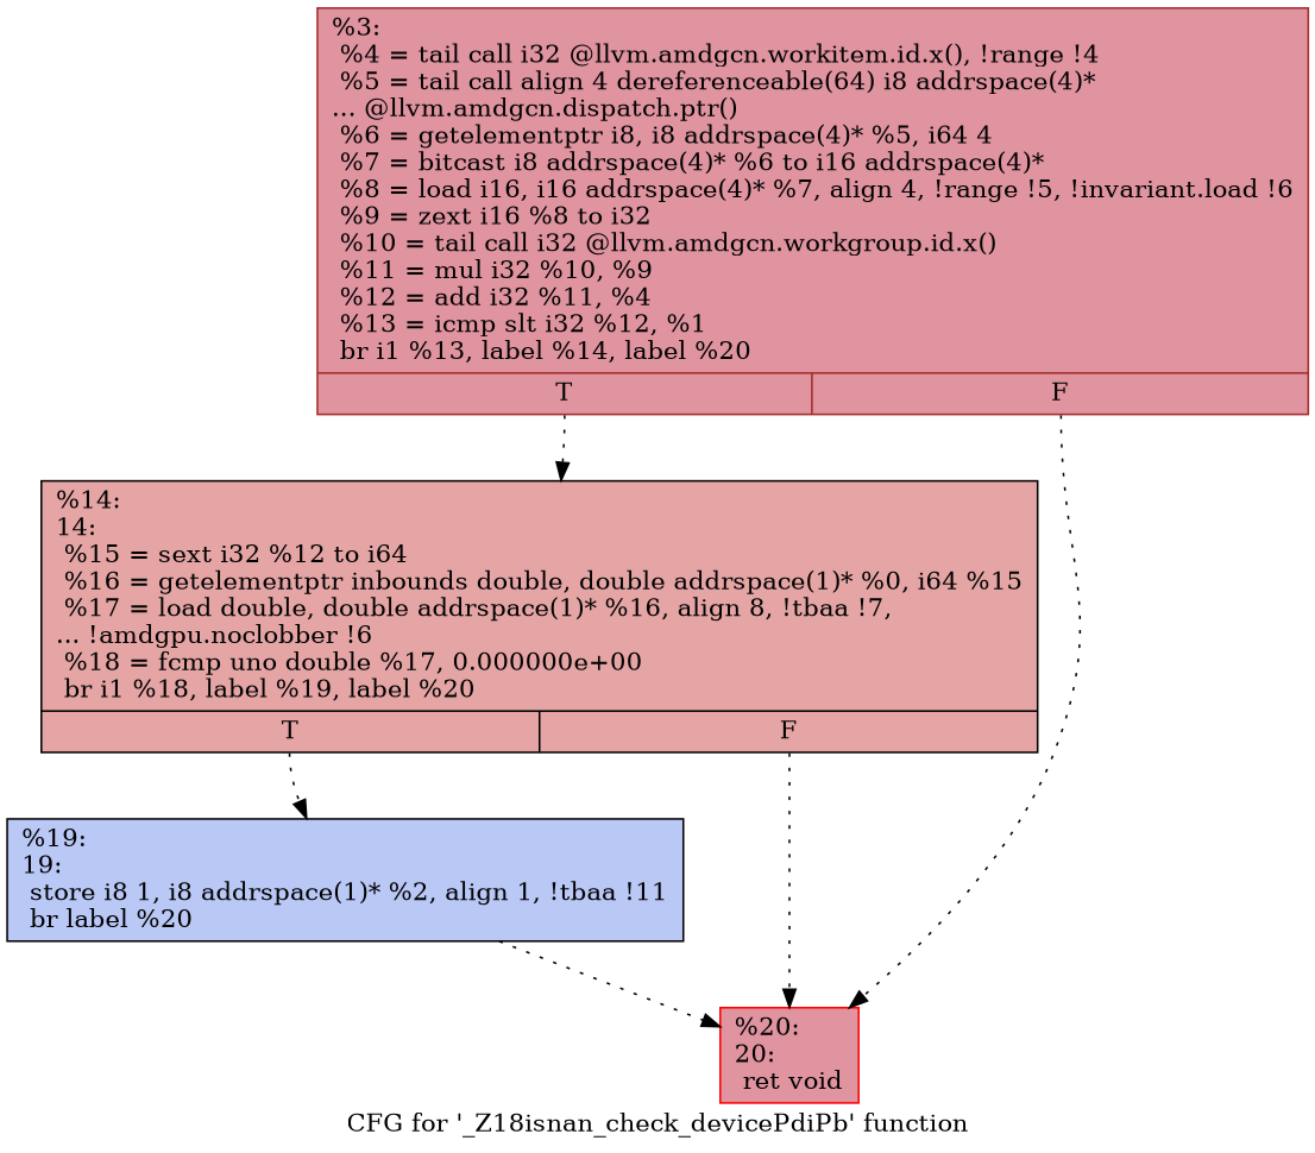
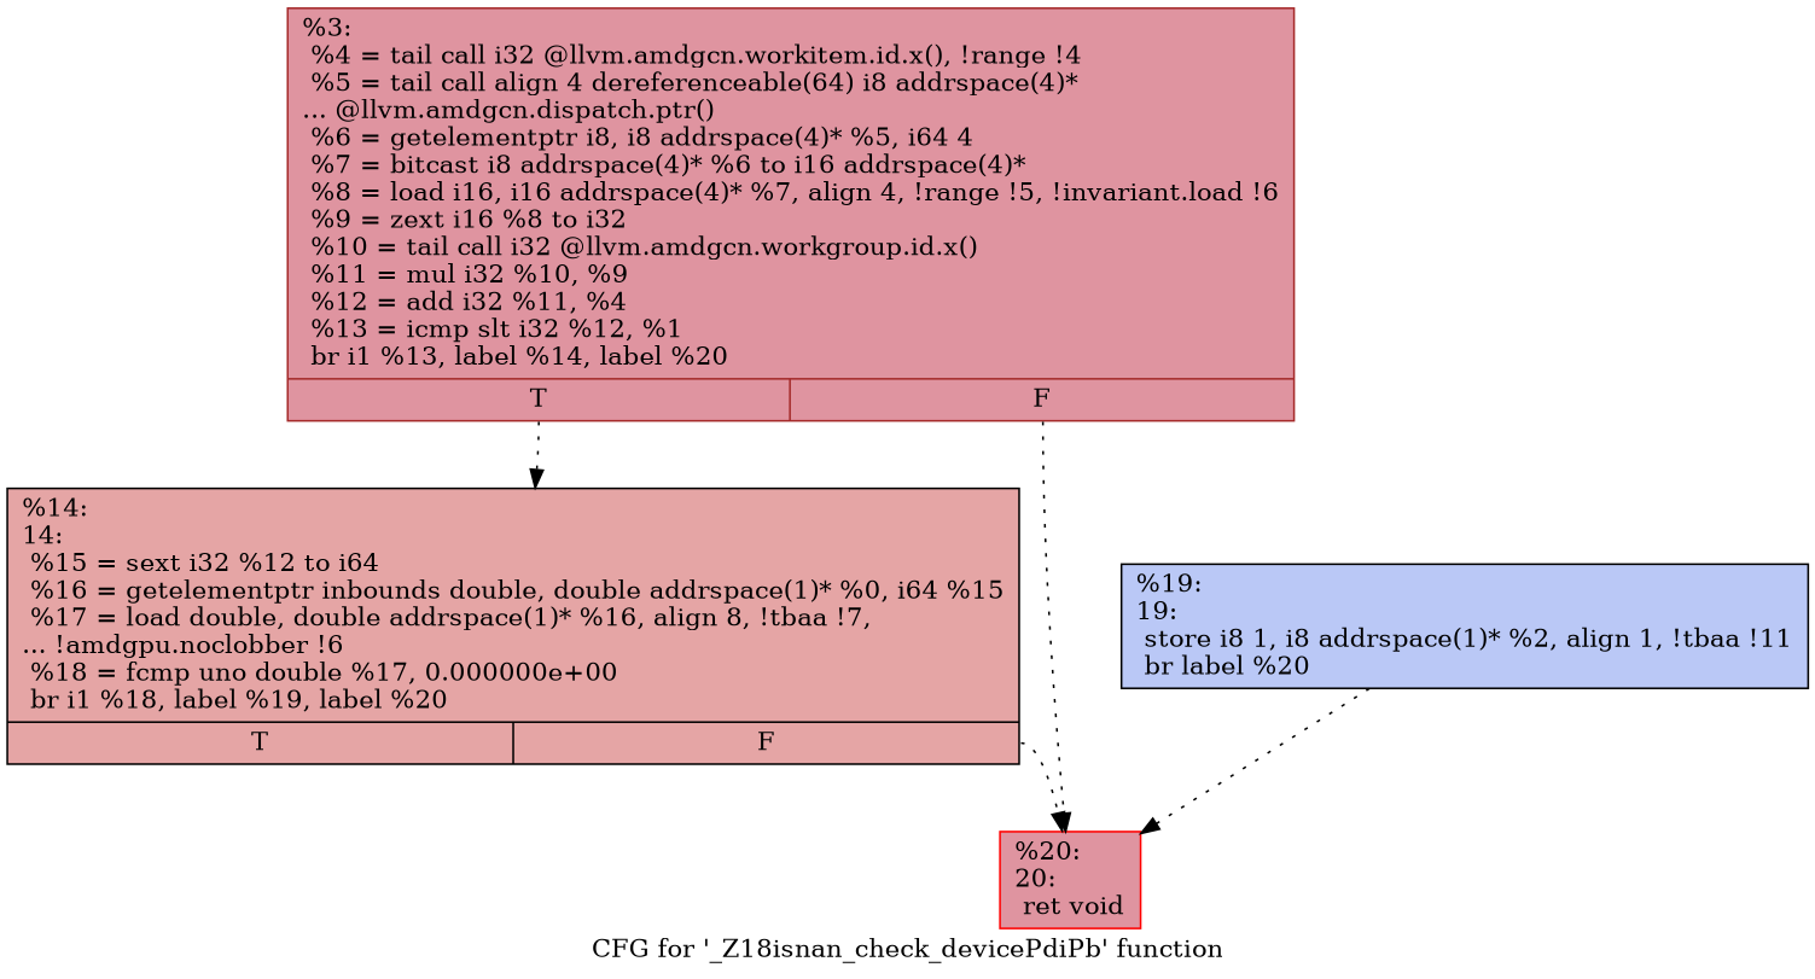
  digraph {
    label="CFG for '_Z18isnan_check_devicePdiPb' function"
    node [color=black fillcolor="#b70d2870" shape=record style=filled]
    edge [tailport=s0 style=dotted]
    n1 [color=brown label="{%3:\l  %4 = tail call i32 @llvm.amdgcn.workitem.id.x(), !range !4\l  %5 = tail call align 4 dereferenceable(64) i8 addrspace(4)*\l... @llvm.amdgcn.dispatch.ptr()\l  %6 = getelementptr i8, i8 addrspace(4)* %5, i64 4\l  %7 = bitcast i8 addrspace(4)* %6 to i16 addrspace(4)*\l  %8 = load i16, i16 addrspace(4)* %7, align 4, !range !5, !invariant.load !6\l  %9 = zext i16 %8 to i32\l  %10 = tail call i32 @llvm.amdgcn.workgroup.id.x()\l  %11 = mul i32 %10, %9\l  %12 = add i32 %11, %4\l  %13 = icmp slt i32 %12, %1\l  br i1 %13, label %14, label %20\l|{<s0>T|<s1>F}}"]
    n2 [fillcolor="#c5333470" label="{%14:\l14:                                               \l  %15 = sext i32 %12 to i64\l  %16 = getelementptr inbounds double, double addrspace(1)* %0, i64 %15\l  %17 = load double, double addrspace(1)* %16, align 8, !tbaa !7,\l... !amdgpu.noclobber !6\l  %18 = fcmp uno double %17, 0.000000e+00\l  br i1 %18, label %19, label %20\l|{<s0>T|<s1>F}}"]
    n3 [color=red label="{%20:\l20:                                               \l  ret void\l}"]
    n4 [fillcolor="#6282ea70" label="{%19:\l19:                                               \l  store i8 1, i8 addrspace(1)* %2, align 1, !tbaa !11\l  br label %20\l}"]
    n1 -> n2
    n1 -> n3 [tailport=s1]
    n2 -> n3 [tailport=s1]
-   n2 -> n4
    n4 -> n3 [tailport=""]
  }
